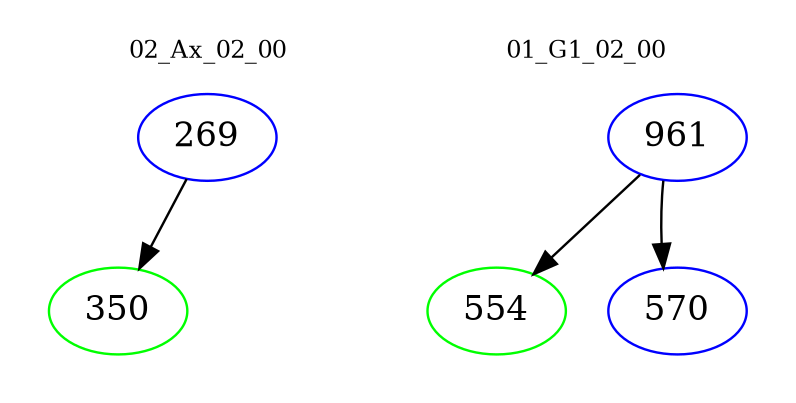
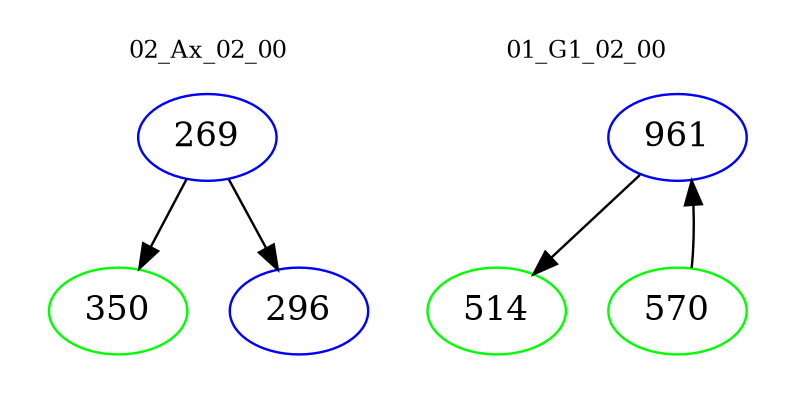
  digraph {
    node [color=blue]
    edge [color=black]
    n1 [label=269]
    n2 [color=green label=350]
+   n3 [label=296]
    n4 [label=961]
-   n5 [color=green label=554]
-   n6 [label=570]
+   n5 [color=green label=514]
+   n6 [color=green label=570]
    subgraph cluster_1 {
      color=white
      fontsize=10
      label="02_Ax_02_00"
      n1
      n2
+     n3
    }
    subgraph cluster_2 {
      color=white
      fontsize=10
      label="01_G1_02_00"
      n4
      n5
      n6
    }
    n1 -> n2
+   n1 -> n3
    n4 -> n5
-   n4 -> n6
+   n6 -> n4
  }
